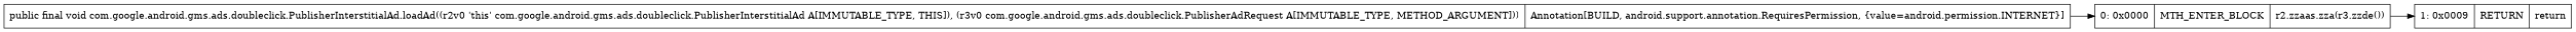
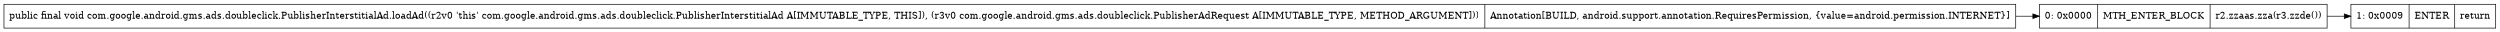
  digraph {
    rankdir=LR
    node [shape=record]
    n1 [label="{0\:\ 0x0000|MTH_ENTER_BLOCK\l|r2.zzaas.zza(r3.zzde())\l}"]
-   n2 [label="{1\:\ 0x0009|RETURN\l|return\l}"]
+   n2 [label="{1\:\ 0x0009|ENTER\l|return\l}"]
    n3 [label="{public final void com.google.android.gms.ads.doubleclick.PublisherInterstitialAd.loadAd((r2v0 'this' com.google.android.gms.ads.doubleclick.PublisherInterstitialAd A[IMMUTABLE_TYPE, THIS]), (r3v0 com.google.android.gms.ads.doubleclick.PublisherAdRequest A[IMMUTABLE_TYPE, METHOD_ARGUMENT]))  | Annotation[BUILD, android.support.annotation.RequiresPermission, \{value=android.permission.INTERNET\}]\l}"]
    n1 -> n2
    n3 -> n1
  }
